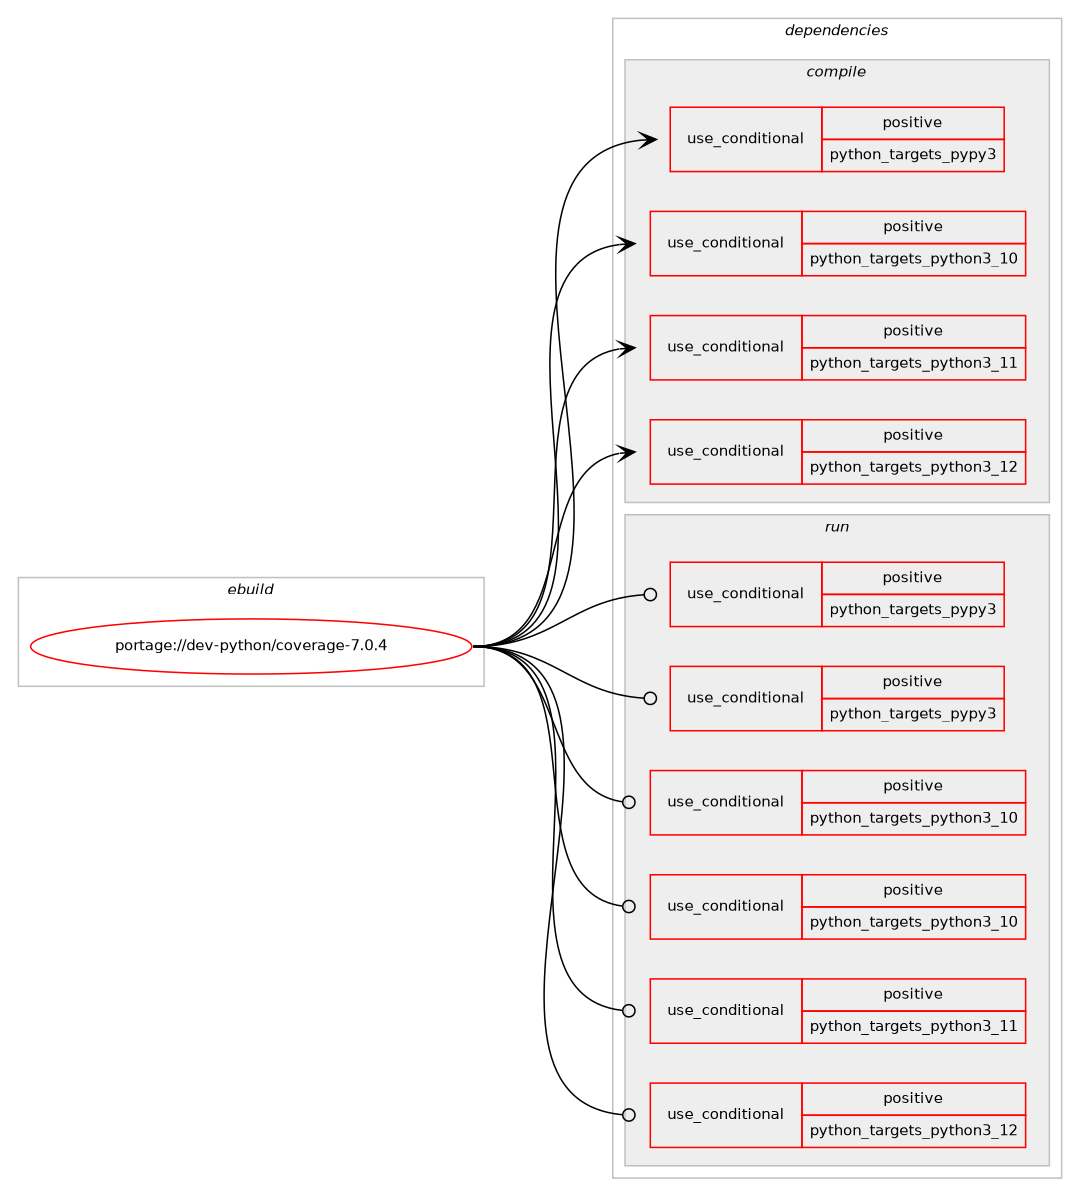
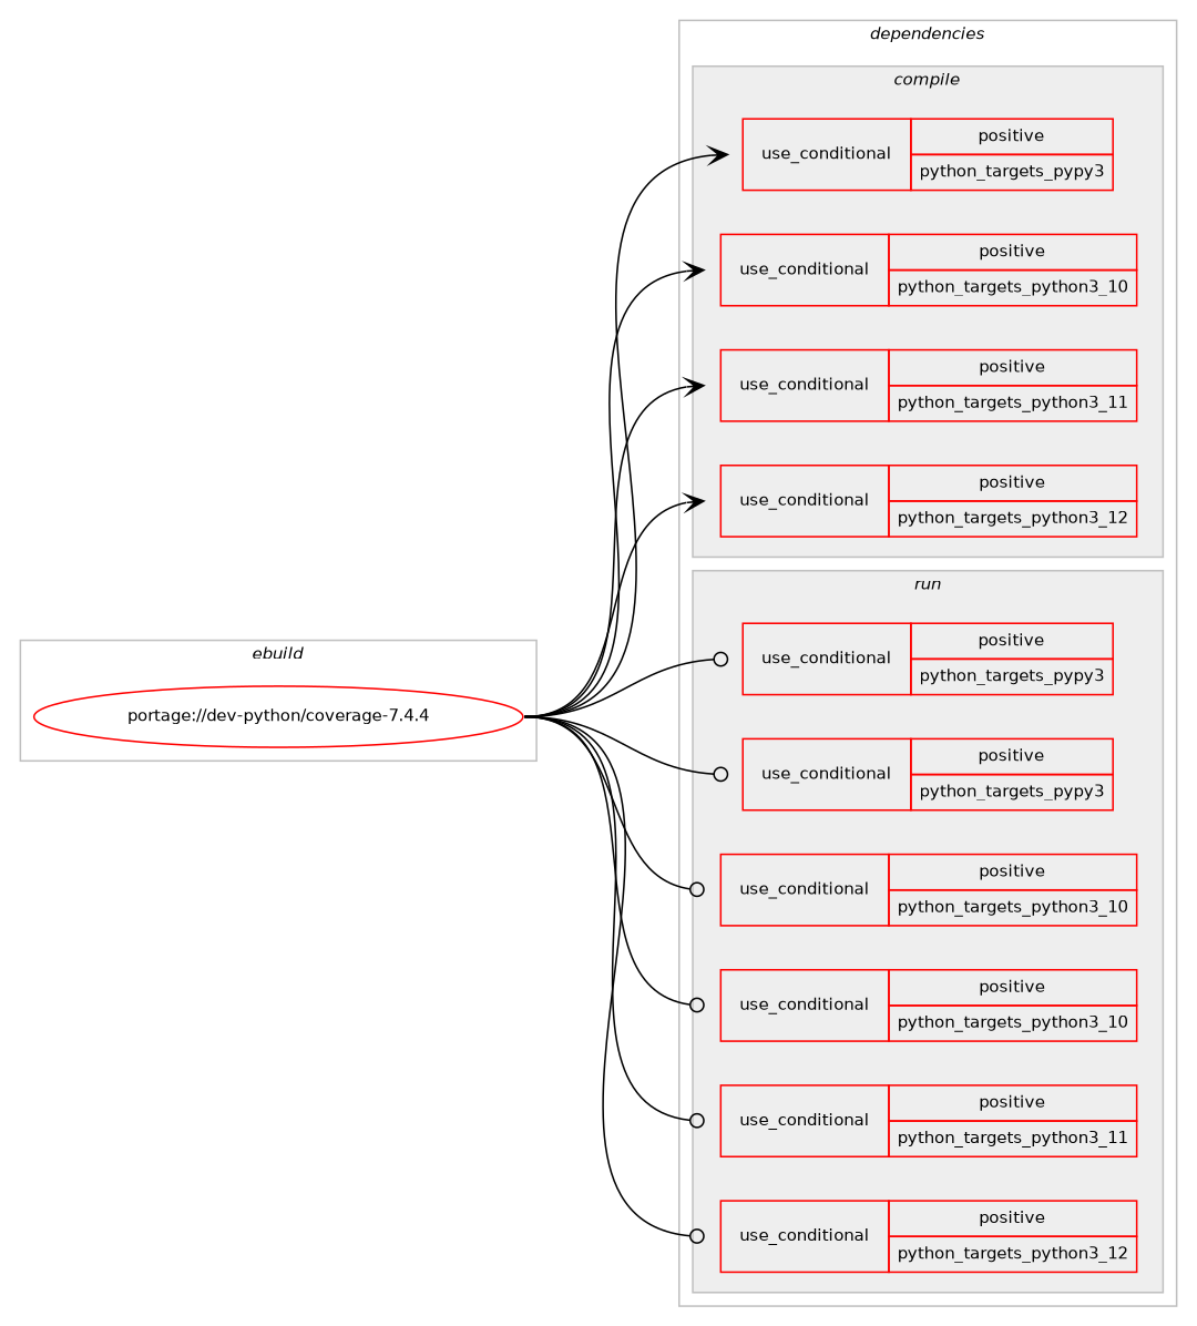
  digraph {
    compound=true
    concentrate=true
    fontname=Helvetica
    fontsize=10
    newrank=true
    rankdir=LR
    ranksep=1.5
    node [color=red fontname=Helvetica fontsize=10 shape=none]
    edge [arrowhead=odot headport=w style=solid tailport=e weight=20]
-   n1 [label="portage://dev-python/coverage-7.0.4" width=4 shape=""]
+   n1 [label="portage://dev-python/coverage-7.4.4" width=4 shape=""]
    n2 [label=<<TABLE BORDER="0" CELLBORDER="1" CELLSPACING="0" CELLPADDING="4"><TR><TD ROWSPAN="3" CELLPADDING="10">use_conditional</TD></TR><TR><TD>positive</TD></TR><TR><TD>python_targets_pypy3</TD></TR></TABLE>>]
    n3 [label=<<TABLE BORDER="0" CELLBORDER="1" CELLSPACING="0" CELLPADDING="4"><TR><TD ROWSPAN="3" CELLPADDING="10">use_conditional</TD></TR><TR><TD>positive</TD></TR><TR><TD>python_targets_python3_10</TD></TR></TABLE>>]
    n4 [label=<<TABLE BORDER="0" CELLBORDER="1" CELLSPACING="0" CELLPADDING="4"><TR><TD ROWSPAN="3" CELLPADDING="10">use_conditional</TD></TR><TR><TD>positive</TD></TR><TR><TD>python_targets_python3_11</TD></TR></TABLE>>]
    n5 [label=<<TABLE BORDER="0" CELLBORDER="1" CELLSPACING="0" CELLPADDING="4"><TR><TD ROWSPAN="3" CELLPADDING="10">use_conditional</TD></TR><TR><TD>positive</TD></TR><TR><TD>python_targets_python3_12</TD></TR></TABLE>>]
    n6 [label=<<TABLE BORDER="0" CELLBORDER="1" CELLSPACING="0" CELLPADDING="4"><TR><TD ROWSPAN="3" CELLPADDING="10">use_conditional</TD></TR><TR><TD>positive</TD></TR><TR><TD>python_targets_pypy3</TD></TR></TABLE>>]
    n7 [label=<<TABLE BORDER="0" CELLBORDER="1" CELLSPACING="0" CELLPADDING="4"><TR><TD ROWSPAN="3" CELLPADDING="10">use_conditional</TD></TR><TR><TD>positive</TD></TR><TR><TD>python_targets_pypy3</TD></TR></TABLE>>]
    n8 [label=<<TABLE BORDER="0" CELLBORDER="1" CELLSPACING="0" CELLPADDING="4"><TR><TD ROWSPAN="3" CELLPADDING="10">use_conditional</TD></TR><TR><TD>positive</TD></TR><TR><TD>python_targets_python3_10</TD></TR></TABLE>>]
    n9 [label=<<TABLE BORDER="0" CELLBORDER="1" CELLSPACING="0" CELLPADDING="4"><TR><TD ROWSPAN="3" CELLPADDING="10">use_conditional</TD></TR><TR><TD>positive</TD></TR><TR><TD>python_targets_python3_10</TD></TR></TABLE>>]
    n10 [label=<<TABLE BORDER="0" CELLBORDER="1" CELLSPACING="0" CELLPADDING="4"><TR><TD ROWSPAN="3" CELLPADDING="10">use_conditional</TD></TR><TR><TD>positive</TD></TR><TR><TD>python_targets_python3_11</TD></TR></TABLE>>]
    n11 [label=<<TABLE BORDER="0" CELLBORDER="1" CELLSPACING="0" CELLPADDING="4"><TR><TD ROWSPAN="3" CELLPADDING="10">use_conditional</TD></TR><TR><TD>positive</TD></TR><TR><TD>python_targets_python3_12</TD></TR></TABLE>>]
    subgraph cluster_1 {
      color=gray
      label=<<i>ebuild</i>>
      rank=same
      n1
    }
    subgraph cluster_2 {
      color=gray
      label=<<i>dependencies</i>>
      subgraph cluster_3 {
        color=gray
        fillcolor="#eeeeee"
        label=<<i>compile</i>>
        style=filled
        subgraph sub_4 {
          color=gray
          fillcolor="#eeeeee"
          label=<<i>compile</i>>
          style=filled
          n2
        }
        subgraph sub_5 {
          color=gray
          fillcolor="#eeeeee"
          label=<<i>compile</i>>
          style=filled
          n3
        }
        subgraph sub_6 {
          color=gray
          fillcolor="#eeeeee"
          label=<<i>compile</i>>
          style=filled
          n4
        }
        subgraph sub_7 {
          color=gray
          fillcolor="#eeeeee"
          label=<<i>compile</i>>
          style=filled
          n5
        }
      }
      subgraph cluster_8 {
        color=gray
        fillcolor="#eeeeee"
        label=<<i>compile and run</i>>
        style=filled
      }
      subgraph cluster_9 {
        color=gray
        fillcolor="#eeeeee"
        label=<<i>run</i>>
        style=filled
        subgraph sub_10 {
          color=gray
          fillcolor="#eeeeee"
          label=<<i>run</i>>
          style=filled
          n6
        }
        subgraph sub_11 {
          color=gray
          fillcolor="#eeeeee"
          label=<<i>run</i>>
          style=filled
          n7
        }
        subgraph sub_12 {
          color=gray
          fillcolor="#eeeeee"
          label=<<i>run</i>>
          style=filled
          n8
        }
        subgraph sub_13 {
          color=gray
          fillcolor="#eeeeee"
          label=<<i>run</i>>
          style=filled
          n9
        }
        subgraph sub_14 {
          color=gray
          fillcolor="#eeeeee"
          label=<<i>run</i>>
          style=filled
          n10
        }
        subgraph sub_15 {
          color=gray
          fillcolor="#eeeeee"
          label=<<i>run</i>>
          style=filled
          n11
        }
      }
    }
    subgraph cluster_16 {
      color=gray
      label=<<i>candidates</i>>
      rank=same
    }
    n1 -> n2 [arrowhead=vee]
    n1 -> n3 [arrowhead=vee]
    n1 -> n4 [arrowhead=vee]
    n1 -> n5 [arrowhead=vee]
    n1 -> n6
    n1 -> n7
    n1 -> n8
    n1 -> n9
    n1 -> n10
    n1 -> n11
  }
